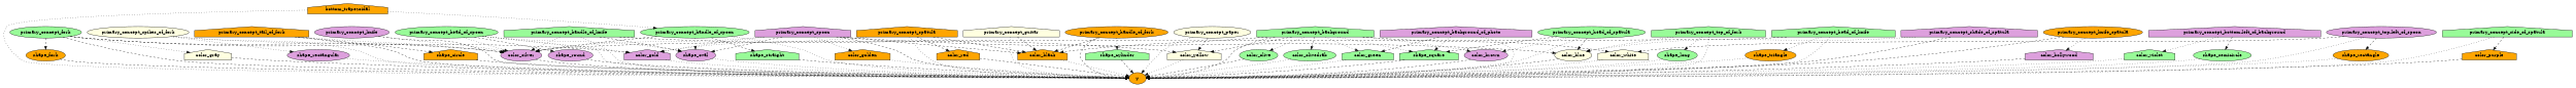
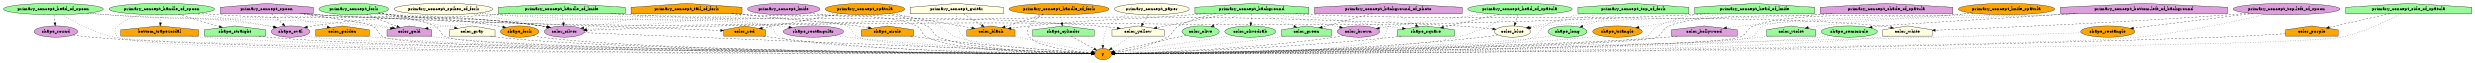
  strict digraph {
    node [fillcolor=palegreen shape=house style=filled]
    edge [style=dotted]
    primary_concept_spoon [fillcolor=plum]
    y [fillcolor=orange shape=ellipse]
    color_silver [fillcolor=plum shape=ellipse]
    color_black [fillcolor=orange]
    color_blue [fillcolor=lightyellow shape=ellipse]
    shape_oval [fillcolor=plum shape=ellipse]
    color_gold [fillcolor=plum]
    color_golden [fillcolor=orange]
    primary_concept_guitar [fillcolor=lightyellow]
    primary_concept_background
    color_yellow [fillcolor=lightyellow]
    shape_square
    color_olive [shape=ellipse]
    color_green
    color_brown [fillcolor=plum shape=ellipse]
    color_olivedrab [shape=ellipse]
    color_white [fillcolor=lightyellow]
    primary_concept_head_of_spatula [shape=ellipse]
    primary_concept_head_of_spoon [shape=ellipse]
    shape_round [fillcolor=plum shape=ellipse]
    primary_concept_handle_of_spoon [shape=ellipse]
    n22 [fillcolor=orange label=bottom_trapezoidal]
    shape_straight
    primary_concept_fork [shape=ellipse]
    color_gray [fillcolor=lightyellow]
    shape_fork [fillcolor=orange shape=ellipse]
    primary_concept_spikes_of_fork [fillcolor=lightyellow shape=ellipse]
    shape_rectangular [fillcolor=plum shape=ellipse]
    primary_concept_tail_of_fork [fillcolor=orange]
    shape_circle [fillcolor=orange]
    primary_concept_handle_of_knife
-   primary_concept_spatula [fillcolor=orange]
+   primary_concept_spatula [fillcolor=orange shape=ellipse]
    color_red [fillcolor=orange]
    primary_concept_paper [fillcolor=lightyellow shape=ellipse]
    primary_concept_handle_of_fork [fillcolor=orange shape=ellipse]
    shape_cylinder
    primary_concept_knife [fillcolor=plum shape=ellipse]
    n38 [fillcolor=orange label=primary_concept_knife_spatula shape=ellipse]
    color_bollywood [fillcolor=plum]
    primary_concept_top_of_fork
    shape_long [shape=ellipse]
    primary_concept_head_of_knife
    shape_triangle [fillcolor=orange shape=ellipse]
    primary_concept_background_of_photo [fillcolor=plum]
    "primary_concept_bottom-left_of_background" [fillcolor=plum]
    color_violet
    shape_semicircle [shape=ellipse]
    "primary_concept_top-left_of_spoon" [fillcolor=plum shape=ellipse]
    shape_rectangle [fillcolor=orange shape=ellipse]
    primary_concept_side_of_spatula
    color_purple [fillcolor=orange]
    primary_concept_shade_of_spatula [fillcolor=plum]
    primary_concept_spoon -> y [style=dashed]
    primary_concept_spoon -> color_silver
-   primary_concept_spoon -> color_black [style=dashed]
+   primary_concept_spoon -> color_red [style=dashed]
    primary_concept_spoon -> color_blue [style=dashed]
    primary_concept_spoon -> shape_oval [style=dashed]
    primary_concept_spoon -> color_gold
    primary_concept_spoon -> color_golden
    color_silver -> y [style=dashed]
    color_black -> y
    color_blue -> y [style=dashed]
    shape_oval -> y
    color_gold -> y
    color_golden -> y
    primary_concept_guitar -> y
    primary_concept_guitar -> color_black [style=dashed]
    primary_concept_background -> y [style=dashed]
    primary_concept_background -> color_black [style=dashed]
    primary_concept_background -> color_yellow [style=dashed]
    primary_concept_background -> shape_square
    primary_concept_background -> color_olive
    primary_concept_background -> color_green
    primary_concept_background -> color_brown
    primary_concept_background -> color_olivedrab [style=dashed]
    primary_concept_background -> color_white [style=dashed]
    color_yellow -> y
    shape_square -> y [style=dashed]
    color_olive -> y [style=dashed]
    color_green -> y
    color_brown -> y [style=dashed]
    color_olivedrab -> y
    color_white -> y
    primary_concept_head_of_spatula -> y
    primary_concept_head_of_spatula -> color_blue [style=dashed]
    primary_concept_head_of_spatula -> shape_square [style=dashed]
    primary_concept_head_of_spatula -> color_brown
    primary_concept_head_of_spoon -> y
    primary_concept_head_of_spoon -> color_silver
    primary_concept_head_of_spoon -> shape_oval
    primary_concept_head_of_spoon -> color_gold
    primary_concept_head_of_spoon -> shape_round [style=dashed]
    shape_round -> y [style=dashed]
    primary_concept_handle_of_spoon -> y
    primary_concept_handle_of_spoon -> color_silver [style=dashed]
    primary_concept_handle_of_spoon -> shape_oval
-   n22 -> primary_concept_handle_of_spoon
+   primary_concept_handle_of_spoon -> n22
    primary_concept_handle_of_spoon -> shape_straight [style=dashed]
    n22 -> y
    shape_straight -> y [style=dashed]
    primary_concept_fork -> y [style=dashed]
    primary_concept_fork -> color_silver [style=dashed]
    primary_concept_fork -> color_gold [style=dashed]
    primary_concept_fork -> color_gray
    primary_concept_fork -> shape_fork [style=dashed]
    color_gray -> y [style=dashed]
    shape_fork -> y [style=dashed]
    primary_concept_spikes_of_fork -> y
    primary_concept_spikes_of_fork -> color_silver
    primary_concept_spikes_of_fork -> shape_rectangular
    shape_rectangular -> y
    primary_concept_tail_of_fork -> y [style=dashed]
    primary_concept_tail_of_fork -> color_silver
    primary_concept_tail_of_fork -> shape_circle [style=dashed]
    shape_circle -> y [style=dashed]
    primary_concept_handle_of_knife -> y
    primary_concept_handle_of_knife -> color_silver
    primary_concept_handle_of_knife -> shape_oval [style=dashed]
    primary_concept_handle_of_knife -> color_yellow [style=dashed]
    primary_concept_spatula -> y
    primary_concept_spatula -> color_black [style=dashed]
    primary_concept_spatula -> color_gold
    primary_concept_spatula -> color_red [style=dashed]
    color_red -> y [style=dashed]
    primary_concept_paper -> y
    primary_concept_paper -> color_yellow [style=dashed]
    primary_concept_handle_of_fork -> y [style=dashed]
    primary_concept_handle_of_fork -> color_black [style=dashed]
    primary_concept_handle_of_fork -> shape_cylinder
    shape_cylinder -> y [style=dashed]
    primary_concept_knife -> y [style=dashed]
    primary_concept_knife -> color_silver
    n38 -> y [style=dashed]
    n38 -> color_bollywood
    color_bollywood -> y [style=dashed]
    primary_concept_top_of_fork -> y
    primary_concept_top_of_fork -> color_blue
    primary_concept_top_of_fork -> shape_long
    shape_long -> y
    primary_concept_head_of_knife -> y
    primary_concept_head_of_knife -> color_silver [style=dashed]
    primary_concept_head_of_knife -> shape_triangle
    shape_triangle -> y
    primary_concept_background_of_photo -> y
    primary_concept_background_of_photo -> shape_square
    primary_concept_background_of_photo -> color_green [style=dashed]
+   "primary_concept_bottom-left_of_background" -> y
    "primary_concept_bottom-left_of_background" -> color_violet
    "primary_concept_bottom-left_of_background" -> shape_semicircle [style=dashed]
    color_violet -> y
    shape_semicircle -> y
    "primary_concept_top-left_of_spoon" -> y
    "primary_concept_top-left_of_spoon" -> color_white [style=dashed]
    "primary_concept_top-left_of_spoon" -> shape_rectangle [style=dashed]
    shape_rectangle -> y
    primary_concept_side_of_spatula -> y
    primary_concept_side_of_spatula -> color_purple [style=dashed]
    color_purple -> y [style=dashed]
    primary_concept_shade_of_spatula -> y [style=dashed]
    primary_concept_shade_of_spatula -> color_blue
  }
